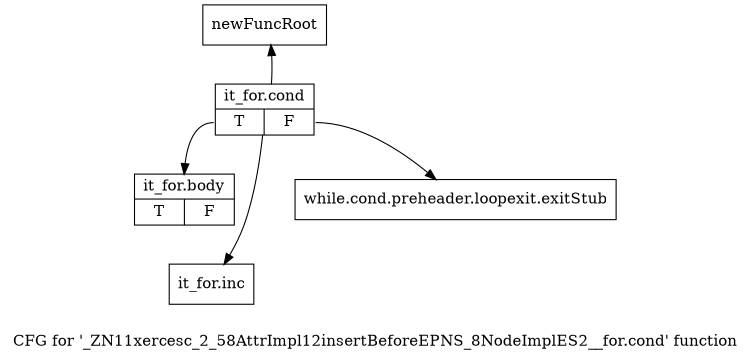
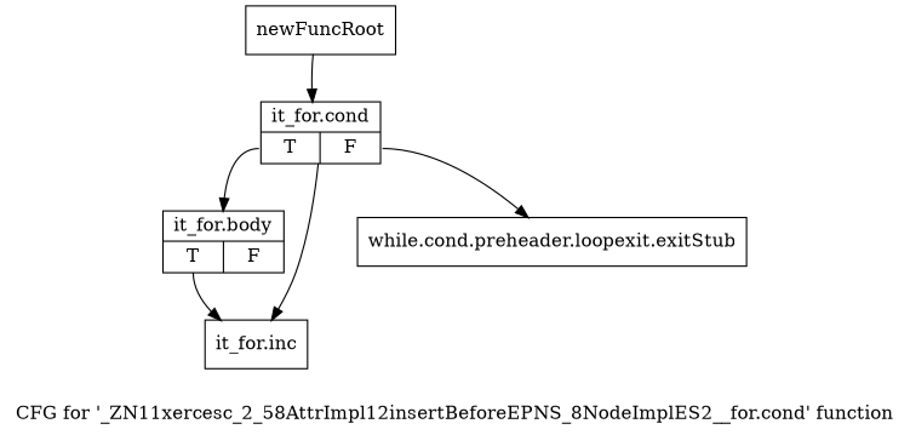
  digraph {
    label="CFG for '_ZN11xercesc_2_58AttrImpl12insertBeforeEPNS_8NodeImplES2__for.cond' function"
    node [shape=record]
    n1 [label="{newFuncRoot}"]
    n2 [label="{it_for.cond|{<s0>T|<s1>F}}"]
    n3 [label="{while.cond.preheader.loopexit.exitStub}"]
    n4 [label="{it_for.body|{<s0>T|<s1>F}}"]
    n5 [label="{it_for.inc}"]
-   n2 -> n1
+   n1 -> n2
    n2 -> n3 [tailport=s1]
    n2 -> n4 [tailport=s0]
    n2 -> n5
+   n4 -> n5 [tailport=s0]
  }
